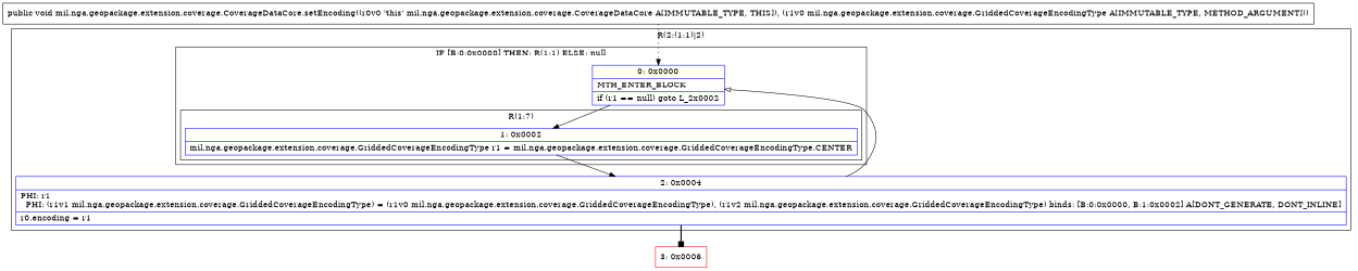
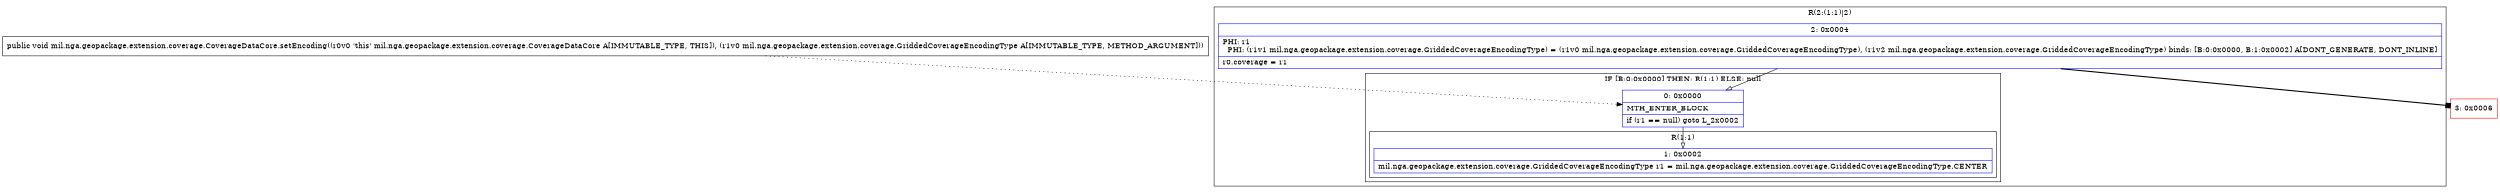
  digraph {
    node [color=blue shape=record]
    edge [arrowhead=normal style=solid]
    n1 [label="{1\:\ 0x0002|mil.nga.geopackage.extension.coverage.GriddedCoverageEncodingType r1 = mil.nga.geopackage.extension.coverage.GriddedCoverageEncodingType.CENTER\l}"]
    n2 [label="{0\:\ 0x0000|MTH_ENTER_BLOCK\l|if (r1 == null) goto L_2x0002\l}"]
-   n3 [label="{2\:\ 0x0004|PHI: r1 \l  PHI: (r1v1 mil.nga.geopackage.extension.coverage.GriddedCoverageEncodingType) = (r1v0 mil.nga.geopackage.extension.coverage.GriddedCoverageEncodingType), (r1v2 mil.nga.geopackage.extension.coverage.GriddedCoverageEncodingType) binds: [B:0:0x0000, B:1:0x0002] A[DONT_GENERATE, DONT_INLINE]\l|r0.encoding = r1\l}"]
+   n3 [label="{2\:\ 0x0004|PHI: r1 \l  PHI: (r1v1 mil.nga.geopackage.extension.coverage.GriddedCoverageEncodingType) = (r1v0 mil.nga.geopackage.extension.coverage.GriddedCoverageEncodingType), (r1v2 mil.nga.geopackage.extension.coverage.GriddedCoverageEncodingType) binds: [B:0:0x0000, B:1:0x0002] A[DONT_GENERATE, DONT_INLINE]\l|r0.coverage = r1\l}"]
    n4 [color=red label="{3\:\ 0x0006}"]
    n5 [label="{public void mil.nga.geopackage.extension.coverage.CoverageDataCore.setEncoding((r0v0 'this' mil.nga.geopackage.extension.coverage.CoverageDataCore A[IMMUTABLE_TYPE, THIS]), (r1v0 mil.nga.geopackage.extension.coverage.GriddedCoverageEncodingType A[IMMUTABLE_TYPE, METHOD_ARGUMENT])) }" color=""]
    subgraph cluster_1 {
      label="R(2:(1:1)|2)"
      n3
      subgraph cluster_2 {
        label="IF [B:0:0x0000] THEN: R(1:1) ELSE: null"
        n2
        subgraph cluster_3 {
-         label="R(1:7)"
+         label="R(1:1)"
          n1
        }
      }
    }
-   n1 -> n3
-   n2 -> n1
+   n2 -> n1 [arrowhead=onormal]
    n3 -> n2 [arrowhead=onormal]
    n3 -> n4 [arrowhead=box style=bold]
    n5 -> n2 [style=dotted]
  }
